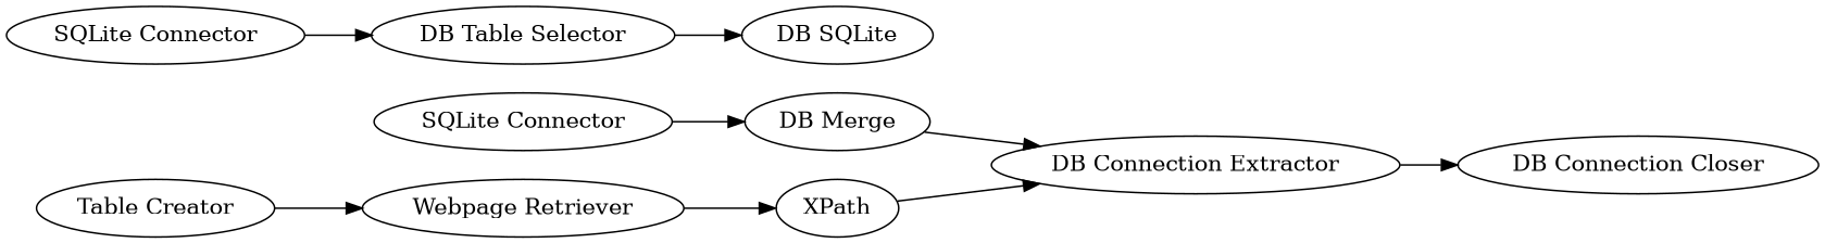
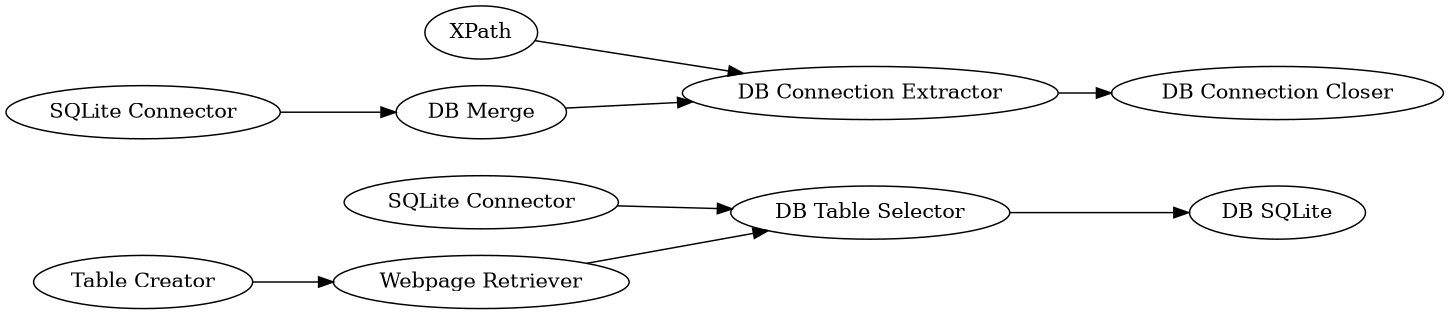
  digraph {
    rankdir=LR
    n1 [label="Webpage Retriever"]
    n2 [label=XPath]
    n3 [label="DB Connection Extractor"]
    n4 [label="DB Merge"]
    n5 [label="Table Creator"]
    n6 [label="SQLite Connector"]
    n7 [label="DB Connection Closer"]
    n8 [label="DB Table Selector"]
    n9 [label="DB SQLite"]
    n10 [label="SQLite Connector"]
-   n1 -> n2
+   n1 -> n8
    n2 -> n3
    n3 -> n7
    n4 -> n3
    n5 -> n1
    n6 -> n4
    n8 -> n9
    n10 -> n8
  }
